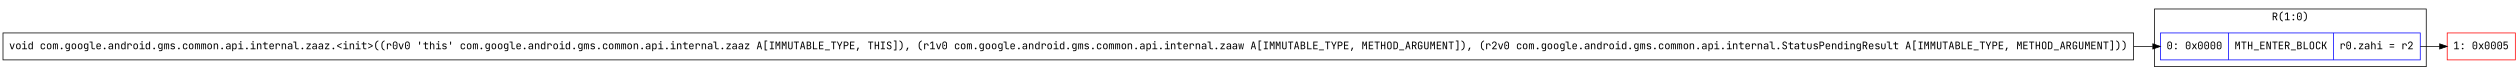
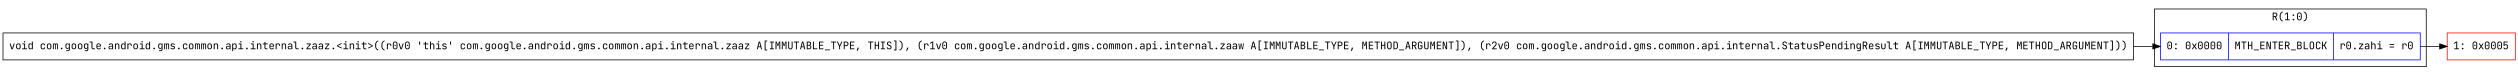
  digraph {
    rankdir=LR
    fontname="JetBrains Mono"
    node [shape=record fontname="JetBrains Mono"]
    edge [fontname="JetBrains Mono"]
-   n1 [color=blue label="{0\:\ 0x0000|MTH_ENTER_BLOCK\l|r0.zahi = r2\l}"]
+   n1 [color=blue label="{0\:\ 0x0000|MTH_ENTER_BLOCK\l|r0.zahi = r0\l}"]
    n2 [color=red label="{1\:\ 0x0005}"]
    n3 [label="{void com.google.android.gms.common.api.internal.zaaz.\<init\>((r0v0 'this' com.google.android.gms.common.api.internal.zaaz A[IMMUTABLE_TYPE, THIS]), (r1v0 com.google.android.gms.common.api.internal.zaaw A[IMMUTABLE_TYPE, METHOD_ARGUMENT]), (r2v0 com.google.android.gms.common.api.internal.StatusPendingResult A[IMMUTABLE_TYPE, METHOD_ARGUMENT])) }"]
    subgraph cluster_1 {
      label="R(1:0)"
      n1
    }
    n1 -> n2
    n3 -> n1
  }
